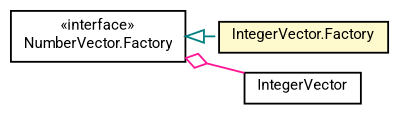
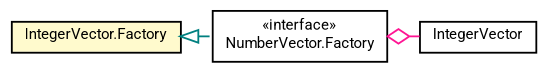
  digraph {
    nodesep=0.15
    rankdir=LR
    ranksep=0.25
    node [fontcolor=black fontname=Roboto fontsize=8 margin=0 shape=plaintext]
    edge [dir=back fontname=Roboto fontsize=7 labelfontname=Roboto labelfontsize=7]
    n1 [height=0 label=<<table title="de.lmu.ifi.dbs.elki.data.NumberVector.Factory" border="0" cellborder="1" cellspacing="0" cellpadding="2" href="NumberVector.Factory.html" target="_parent"> 		<tr><td><table border="0" cellspacing="0" cellpadding="1"> 		<tr><td align="center" balign="center"> &#171;interface&#187; </td></tr> 		<tr><td align="center" balign="center"> <font face="Roboto">NumberVector.Factory</font> </td></tr> 		</table></td></tr> 		</table>> width=0]
    n2 [height=0 label=<<table title="de.lmu.ifi.dbs.elki.data.IntegerVector.Factory" border="0" cellborder="1" cellspacing="0" cellpadding="2" bgcolor="lemonChiffon" href="IntegerVector.Factory.html" target="_parent"> 		<tr><td><table border="0" cellspacing="0" cellpadding="1"> 		<tr><td align="center" balign="center"> <font face="Roboto">IntegerVector.Factory</font> </td></tr> 		</table></td></tr> 		</table>> width=0]
    n3 [height=0 label=<<table title="de.lmu.ifi.dbs.elki.data.IntegerVector" border="0" cellborder="1" cellspacing="0" cellpadding="2" href="IntegerVector.html" target="_parent"> 		<tr><td><table border="0" cellspacing="0" cellpadding="1"> 		<tr><td align="center" balign="center"> <font face="Roboto">IntegerVector</font> </td></tr> 		</table></td></tr> 		</table>> width=0]
-   n1 -> n2 [arrowtail=empty color=teal style=dashed weight=9]
+   n2 -> n1 [arrowtail=empty color=teal style=dashed weight=9]
    n1 -> n3 [arrowhead=none arrowtail=ediamond color=deeppink weight=4]
  }
